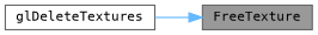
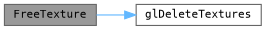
  digraph {
    rankdir=LR
    node [fontname=Terminal fontsize=10 shape=box style=filled]
    n1 [color=gray40 fillcolor=grey60 fontcolor=black height=0.2 label=FreeTexture width=0.4]
    n2 [color=grey40 fillcolor=white height=0.2 label=glDeleteTextures width=0.4]
-   n2 -> n1 [color=steelblue1 fontname=Terminal fontsize=10 labelfontname=Helvetica labelfontsize=10 style=solid]
+   n1 -> n2 [color=steelblue1 fontname=Terminal fontsize=10 labelfontname=Helvetica labelfontsize=10 style=solid]
  }
